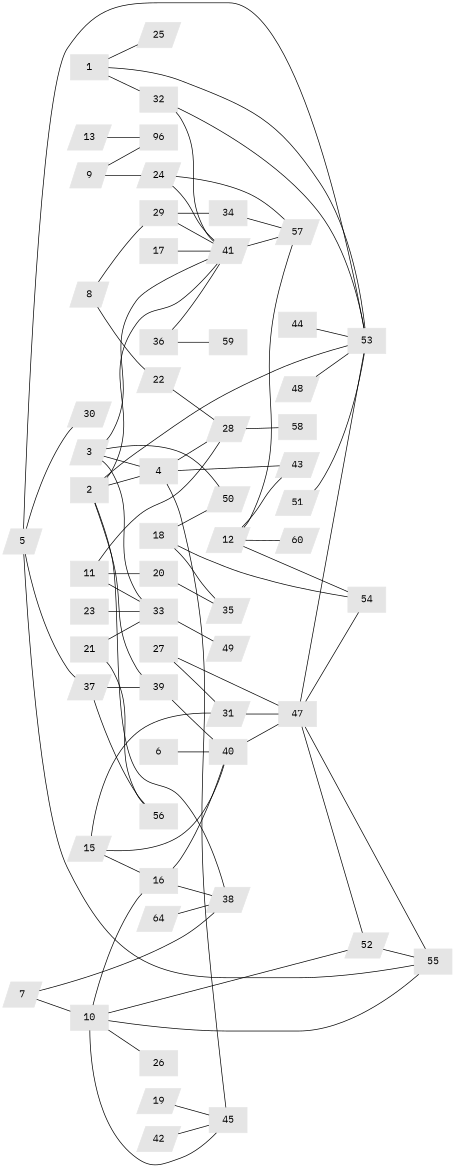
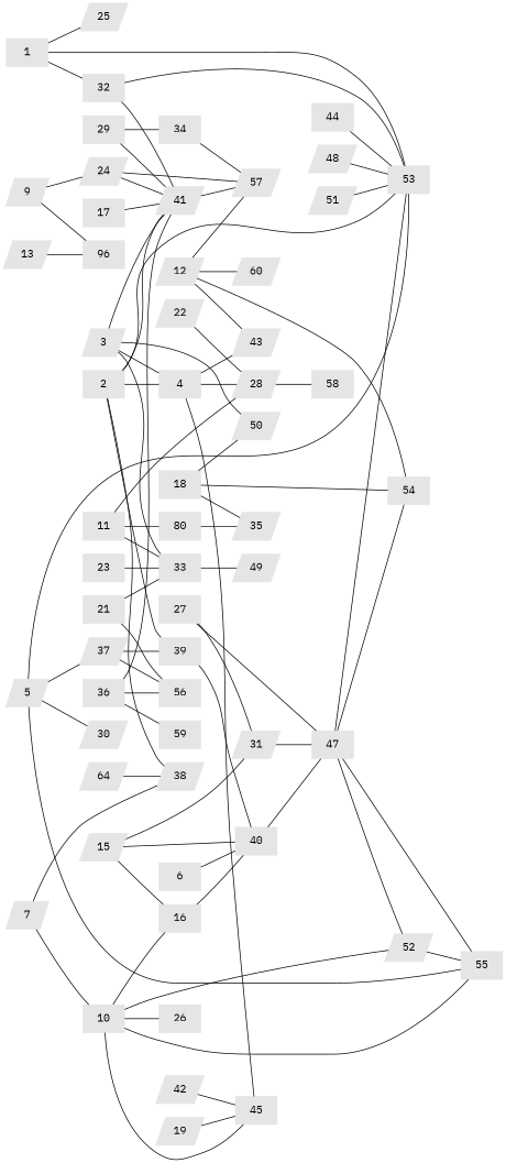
  graph {
    fontname="IBM Plex Mono"
    rankdir=LR
    node [color=gray90 fontname="IBM Plex Mono" shape=box style=filled]
    edge [fontname="IBM Plex Mono" weight=1.0]
    25 [shape=parallelogram]
    1
    32
    53
    41 [shape=parallelogram]
    2
    4
    38 [shape=parallelogram]
    39
    28 [shape=parallelogram]
    43 [shape=parallelogram]
    45
    40
    57 [shape=parallelogram]
    3 [shape=parallelogram]
    33
    50 [shape=parallelogram]
    49 [shape=parallelogram]
    58
    5 [shape=parallelogram]
    30 [shape=parallelogram]
    37 [shape=parallelogram]
    55
    56
    6
    47
    7 [shape=parallelogram]
    10
    16
    26
    52 [shape=parallelogram]
-   8 [shape=parallelogram]
    22 [shape=parallelogram]
    29
    34
    9 [shape=parallelogram]
    24 [shape=parallelogram]
    n38 [label=96]
    11
-   20
+   20 [label=80]
    35 [shape=parallelogram]
    12 [shape=parallelogram]
    54
    60 [shape=parallelogram]
    13 [shape=parallelogram]
    n46 [label=64 shape=parallelogram]
    15 [shape=parallelogram]
    31 [shape=parallelogram]
    17
    18
    19 [shape=parallelogram]
    21
    23
    27
    36
    59
    42 [shape=parallelogram]
    44
    48 [shape=parallelogram]
    51 [shape=parallelogram]
    1 -- 25
    1 -- 32
    1 -- 53
    32 -- 53
    32 -- 41
    41 -- 57
    2 -- 53
    2 -- 41
    2 -- 4
    2 -- 38
    2 -- 39
    4 -- 28
    4 -- 43
    4 -- 45
    39 -- 40
    28 -- 58
    40 -- 47
    3 -- 41
    3 -- 4
    3 -- 33
    3 -- 50
    33 -- 49
    5 -- 53
    5 -- 30
    5 -- 37
    5 -- 55
    37 -- 39
    37 -- 56
    6 -- 40
    47 -- 53
    47 -- 55
    47 -- 52
    47 -- 54
    7 -- 38
    7 -- 10
    10 -- 45
    10 -- 55
    10 -- 16
    10 -- 26
    10 -- 52
-   16 -- 38
    16 -- 40
    52 -- 55
-   8 -- 22
-   8 -- 29
    22 -- 28
    29 -- 41
    29 -- 34
    34 -- 57
    9 -- 24
    9 -- n38
    24 -- 41
    24 -- 57
    11 -- 28
    11 -- 33
    11 -- 20
    20 -- 35
    12 -- 43
    12 -- 57
    12 -- 54
    12 -- 60
    13 -- n38
    n46 -- 38
    15 -- 40
    15 -- 16
    15 -- 31
    31 -- 47
    17 -- 41
    18 -- 50
    18 -- 35
    18 -- 54
    19 -- 45
    21 -- 33
    21 -- 56
    23 -- 33
    27 -- 47
    27 -- 31
    36 -- 41
+   36 -- 56
    36 -- 59
    42 -- 45
    44 -- 53
    48 -- 53
    51 -- 53
  }
